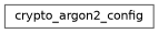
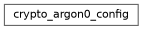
  digraph {
    rankdir=LR
-   n1 [color=grey40 fillcolor=white fontname=Helvetica fontsize=10 height=0.2 label=crypto_argon2_config shape=box style=filled width=0.4]
+   n1 [color=grey40 fillcolor=white fontname=Helvetica fontsize=10 height=0.2 label=crypto_argon0_config shape=box style=filled width=0.4]
  }
